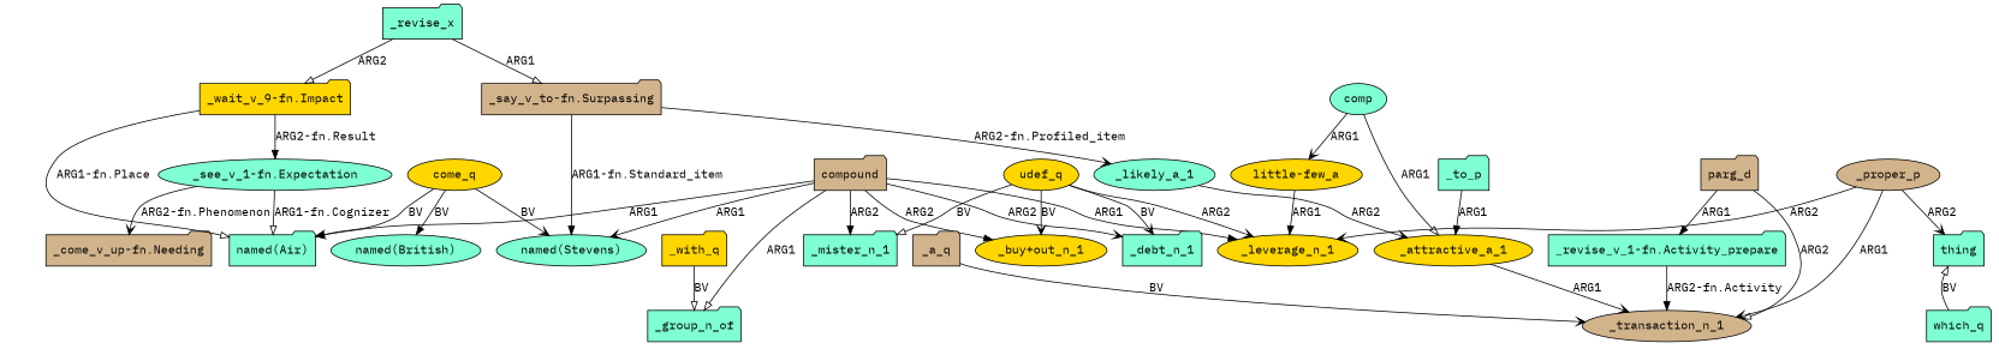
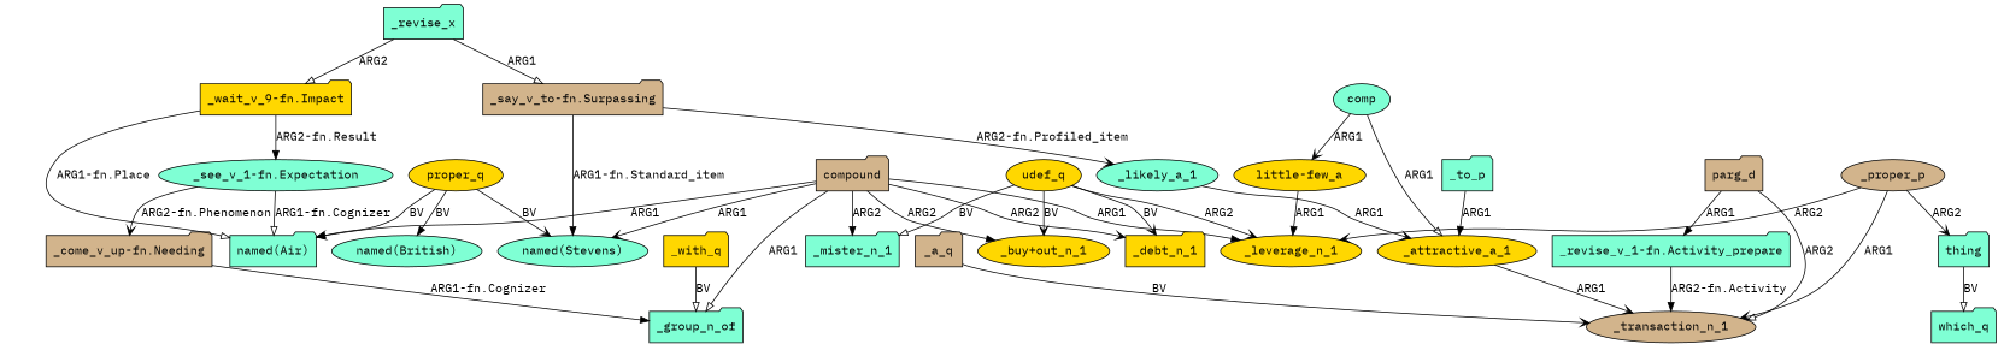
  digraph {
    fontname="IBM Plex Mono"
    node [fillcolor=aquamarine fontname="IBM Plex Mono" shape=folder style=filled]
    edge [arrowhead=vee fontname="IBM Plex Mono"]
-   proper_q [fillcolor=gold shape=ellipse label=come_q]
+   proper_q [fillcolor=gold shape=ellipse]
    "named(British)" [shape=ellipse]
    "named(Air)"
    "named(Stevens)" [shape=ellipse]
    parg_d [fillcolor=tan]
    "_revise_v_1-fn.Activity_prepare"
    _transaction_n_1 [fillcolor=tan shape=ellipse]
    compound [fillcolor=tan]
    _mister_n_1
    _group_n_of
    _leverage_n_1 [fillcolor=gold shape=ellipse]
    "_buy+out_n_1" [fillcolor=gold shape=ellipse]
-   _debt_n_1
+   _debt_n_1 [fillcolor=gold]
    "_come_v_up-fn.Needing" [fillcolor=tan]
    comp [shape=ellipse]
    _attractive_a_1 [fillcolor=gold shape=ellipse]
    "little-few_a" [fillcolor=gold shape=ellipse]
    n18 [fillcolor=tan label=_proper_p shape=ellipse]
    thing
    _to_p
    which_q
    udef_q [fillcolor=gold shape=ellipse]
    _likely_a_1 [shape=ellipse]
    _a_q [fillcolor=tan]
    n25 [label=_revise_x]
    n26 [fillcolor=gold label="_wait_v_9-fn.Impact"]
    "_say_v_to-fn.Surpassing" [fillcolor=tan]
    "_see_v_1-fn.Expectation" [shape=ellipse]
    n29 [fillcolor=gold label=_with_q]
    proper_q -> "named(British)" [arrowhead=normal label=BV]
    proper_q -> "named(Air)" [arrowhead=normal label=BV]
    proper_q -> "named(Stevens)" [label=BV]
    parg_d -> "_revise_v_1-fn.Activity_prepare" [arrowhead=normal label=ARG1]
    parg_d -> _transaction_n_1 [arrowhead=onormal label=ARG2]
    "_revise_v_1-fn.Activity_prepare" -> _transaction_n_1 [arrowhead=normal label="ARG2-fn.Activity"]
    compound -> "named(Air)" [label=ARG1]
    compound -> "named(Stevens)" [label=ARG1]
    compound -> _mister_n_1 [arrowhead=normal label=ARG2]
    compound -> _group_n_of [arrowhead=onormal label=ARG1]
    compound -> _leverage_n_1 [arrowhead=normal label=ARG1]
    compound -> "_buy+out_n_1" [arrowhead=normal label=ARG2]
    compound -> _debt_n_1 [label=ARG2]
+   "_come_v_up-fn.Needing" -> _group_n_of [arrowhead=normal label="ARG1-fn.Cognizer"]
    comp -> _attractive_a_1 [arrowhead=onormal label=ARG1]
    comp -> "little-few_a" [label=ARG1]
    _attractive_a_1 -> _transaction_n_1 [label=ARG1]
    "little-few_a" -> _leverage_n_1 [arrowhead=normal label=ARG1]
    n18 -> _transaction_n_1 [label=ARG1]
    n18 -> _leverage_n_1 [label=ARG2]
    n18 -> thing [label=ARG2]
    _to_p -> _attractive_a_1 [arrowhead=normal label=ARG1]
-   which_q -> thing [arrowhead=onormal label=BV]
+   thing -> which_q [arrowhead=onormal label=BV]
    udef_q -> _mister_n_1 [arrowhead=onormal label=BV]
    udef_q -> _leverage_n_1 [label=ARG2]
    udef_q -> "_buy+out_n_1" [label=BV]
    udef_q -> _debt_n_1 [label=BV]
-   _likely_a_1 -> _attractive_a_1 [label=ARG2]
+   _likely_a_1 -> _attractive_a_1 [label=ARG1]
    _a_q -> _transaction_n_1 [label=BV]
    n25 -> n26 [arrowhead=onormal label=ARG2]
    n25 -> "_say_v_to-fn.Surpassing" [arrowhead=onormal label=ARG1]
    n26 -> "named(Air)" [arrowhead=onormal label="ARG1-fn.Place"]
    n26 -> "_see_v_1-fn.Expectation" [arrowhead=normal label="ARG2-fn.Result"]
    "_say_v_to-fn.Surpassing" -> "named(Stevens)" [arrowhead=normal label="ARG1-fn.Standard_item"]
    "_say_v_to-fn.Surpassing" -> _likely_a_1 [label="ARG2-fn.Profiled_item"]
    "_see_v_1-fn.Expectation" -> "named(Air)" [arrowhead=onormal label="ARG1-fn.Cognizer"]
    "_see_v_1-fn.Expectation" -> "_come_v_up-fn.Needing" [label="ARG2-fn.Phenomenon"]
    n29 -> _group_n_of [arrowhead=onormal label=BV]
  }
